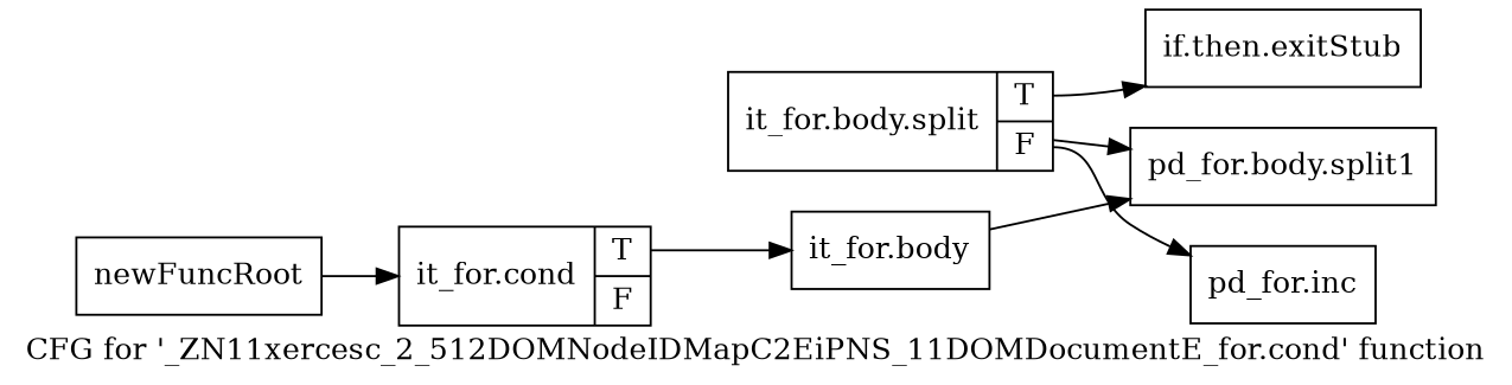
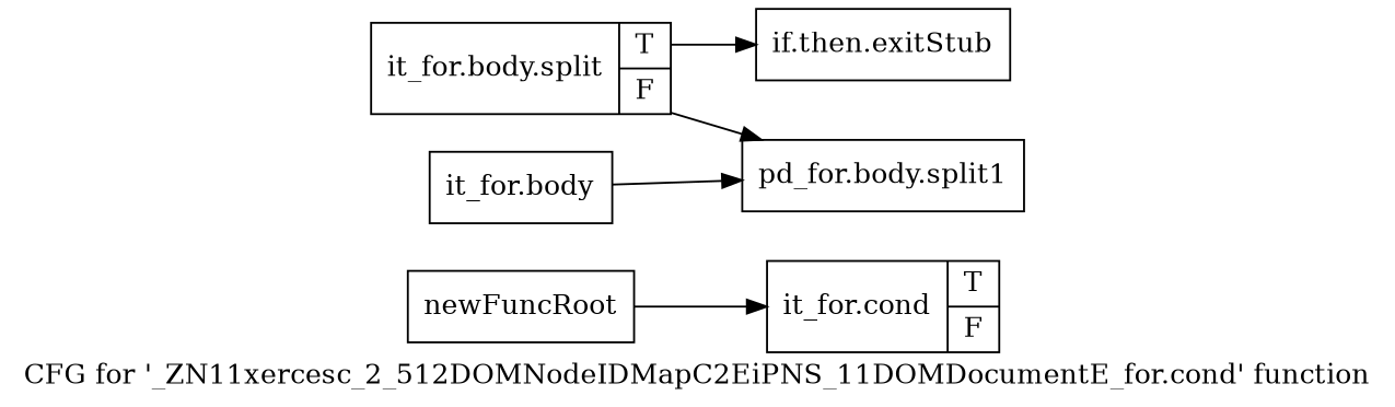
  digraph {
    label="CFG for '_ZN11xercesc_2_512DOMNodeIDMapC2EiPNS_11DOMDocumentE_for.cond' function"
    rankdir=LR
    node [shape=record]
    n1 [label="{newFuncRoot}"]
    n2 [label="{it_for.cond|{<s0>T|<s1>F}}"]
    n3 [label="{it_for.body}"]
    n4 [label="{pd_for.body.split1}"]
    n5 [label="{if.then.exitStub}"]
    n6 [label="{it_for.body.split|{<s0>T|<s1>F}}"]
-   n7 [label="{pd_for.inc}"]
    n1 -> n2
-   n2 -> n3 [tailport=s0]
    n3 -> n4
    n6 -> n4
    n6 -> n5 [tailport=s0]
-   n6 -> n7 [tailport=s1]
  }
